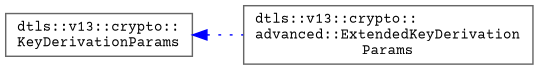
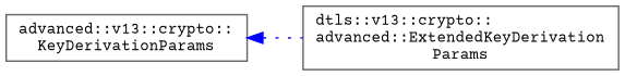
  digraph {
    rankdir=LR
    fontname="Courier Prime"
    node [color=grey40 fillcolor=white fontname="Courier Prime" fontsize=10 shape=box style=filled]
-   n1 [height=0.2 label="dtls::v13::crypto::\lKeyDerivationParams" width=0.4]
+   n1 [height=0.2 label="advanced::v13::crypto::\lKeyDerivationParams" width=0.4]
    n2 [height=0.2 label="dtls::v13::crypto::\ladvanced::ExtendedKeyDerivation\lParams" width=0.4]
    n1 -> n2 [color=blue dir=back fontname="Courier Prime" fontsize=10 labelfontname=Helvetica labelfontsize=10 style=dotted]
  }
